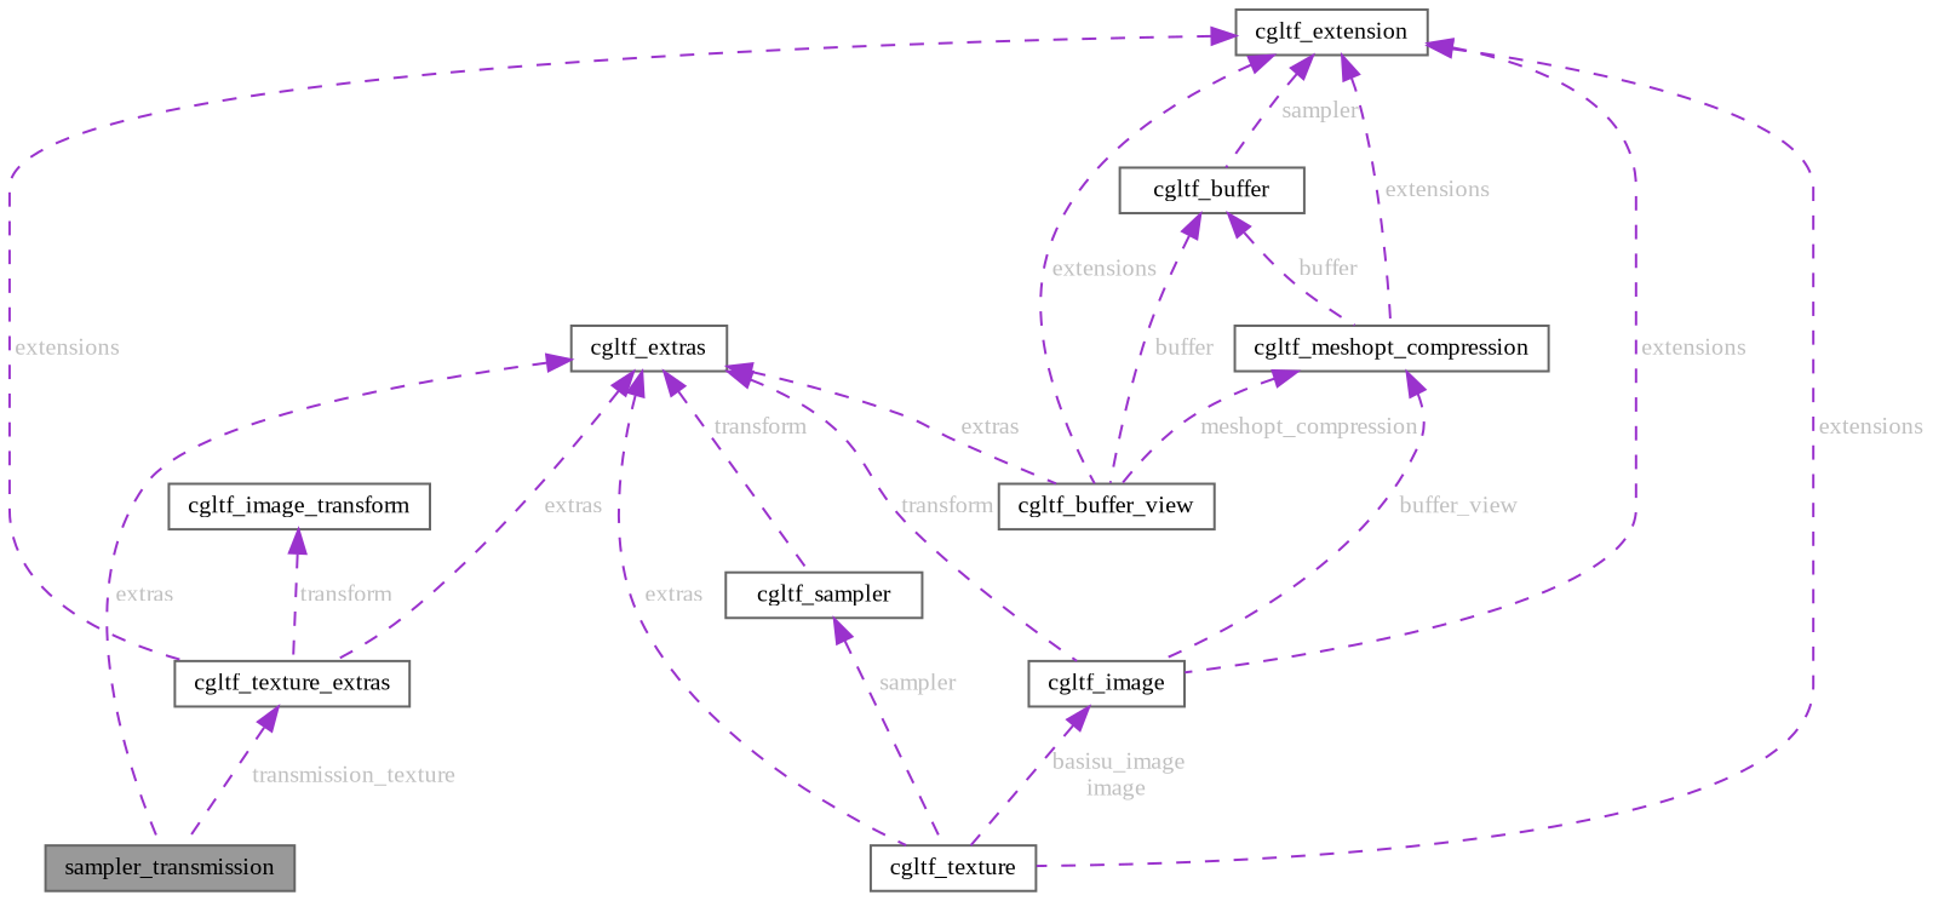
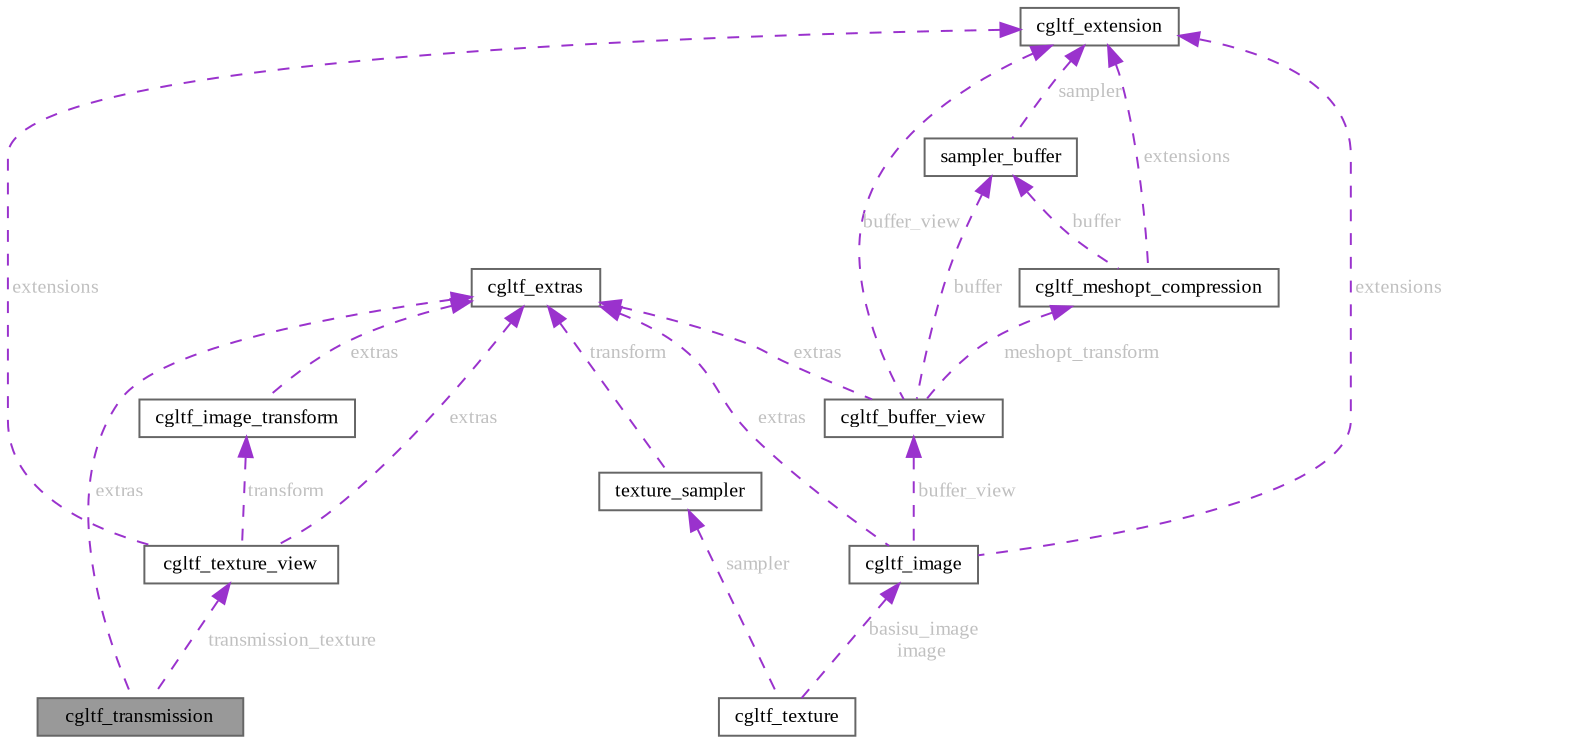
  digraph {
    fontname="Liberation Serif"
    node [color=gray40 fillcolor=white fontname="Liberation Serif" fontsize=10 shape=box style=filled]
    edge [color=darkorchid3 dir=back fontcolor=grey fontname="Liberation Serif" fontsize=10 labelfontname=Helvetica labelfontsize=10 style=dashed]
-   n1 [fillcolor=grey60 fontcolor=black height=0.2 label=sampler_transmission width=0.4]
-   n2 [height=0.2 label=cgltf_texture_extras width=0.4]
+   n1 [fillcolor=grey60 fontcolor=black height=0.2 label=cgltf_transmission width=0.4]
+   n2 [height=0.2 label=cgltf_texture_view width=0.4]
    n3 [height=0.2 label=cgltf_texture width=0.4]
    n4 [height=0.2 label=cgltf_image width=0.4]
    n5 [height=0.2 label=cgltf_buffer_view width=0.4]
-   n6 [height=0.2 label=cgltf_buffer width=0.4]
+   n6 [height=0.2 label=sampler_buffer width=0.4]
    n7 [height=0.2 label=cgltf_meshopt_compression width=0.4]
    n8 [height=0.2 label=cgltf_extras width=0.4]
-   n9 [height=0.2 label=cgltf_sampler width=0.4]
+   n9 [height=0.2 label=texture_sampler width=0.4]
    n10 [height=0.2 label=cgltf_extension width=0.4]
    n11 [height=0.2 label=cgltf_image_transform width=0.4]
    n2 -> n1 [label=" transmission_texture"]
    n4 -> n3 [label=" basisu_image\nimage"]
-   n7 -> n4 [label=" buffer_view"]
+   n5 -> n4 [label=" buffer_view"]
    n6 -> n5 [label=" buffer"]
    n6 -> n7 [label=" buffer"]
-   n7 -> n5 [label=" meshopt_compression"]
+   n7 -> n5 [label=" meshopt_transform"]
    n8 -> n1 [label=" extras"]
    n8 -> n2 [label=" extras"]
-   n8 -> n3 [label=" extras"]
-   n8 -> n4 [label=" transform"]
+   n8 -> n11 [label=" extras"]
+   n8 -> n4 [label=" extras"]
    n8 -> n5 [label=" extras"]
    n8 -> n9 [label=" transform"]
    n9 -> n3 [label=" sampler"]
    n10 -> n2 [label=" extensions"]
-   n10 -> n3 [label=" extensions"]
    n10 -> n4 [label=" extensions"]
-   n10 -> n5 [label=" extensions"]
+   n10 -> n5 [label=" buffer_view"]
    n10 -> n6 [label=" sampler"]
    n10 -> n7 [label=" extensions"]
    n11 -> n2 [label=" transform"]
  }
